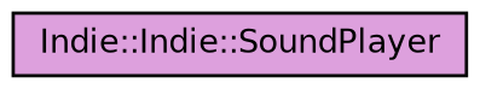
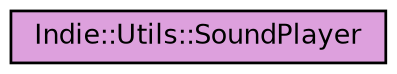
  digraph {
    rankdir=LR
-   n1 [color=black fillcolor=plum fontname=Helvetica fontsize=10 height=0.2 label="Indie::Indie::SoundPlayer" shape=box style=filled width=0.4]
+   n1 [color=black fillcolor=plum fontname=Helvetica fontsize=10 height=0.2 label="Indie::Utils::SoundPlayer" shape=box style=filled width=0.4]
  }
